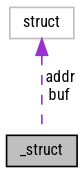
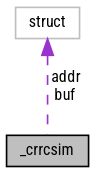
  digraph {
    fontname="Roboto Condensed"
    node [fontname="Roboto Condensed" fontsize=10 shape=record style=filled]
-   n1 [color=black fillcolor=grey75 fontcolor=black height=0.2 label=_struct width=0.4]
+   n1 [color=black fillcolor=grey75 fontcolor=black height=0.2 label=_crrcsim width=0.4]
    n2 [color=grey75 fillcolor=white height=0.2 label=struct width=0.4]
    n2 -> n1 [color=darkorchid3 dir=back fontname="Roboto Condensed" fontsize=10 label=" addr\nbuf" labelfontname=FreeSans labelfontsize=10 style=dashed]
  }
